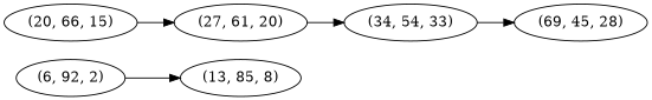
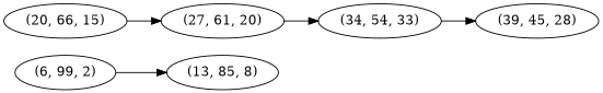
  digraph {
    rankdir=LR
-   "(6, 92, 2)"
+   "(6, 92, 2)" [label="(6, 99, 2)"]
    "(13, 85, 8)"
    "(20, 66, 15)"
    "(27, 61, 20)"
    n5 [label="(34, 54, 33)"]
-   "(39, 45, 28)" [label="(69, 45, 28)"]
+   "(39, 45, 28)"
    "(6, 92, 2)" -> "(13, 85, 8)"
    "(20, 66, 15)" -> "(27, 61, 20)"
    "(27, 61, 20)" -> n5
    n5 -> "(39, 45, 28)"
  }
